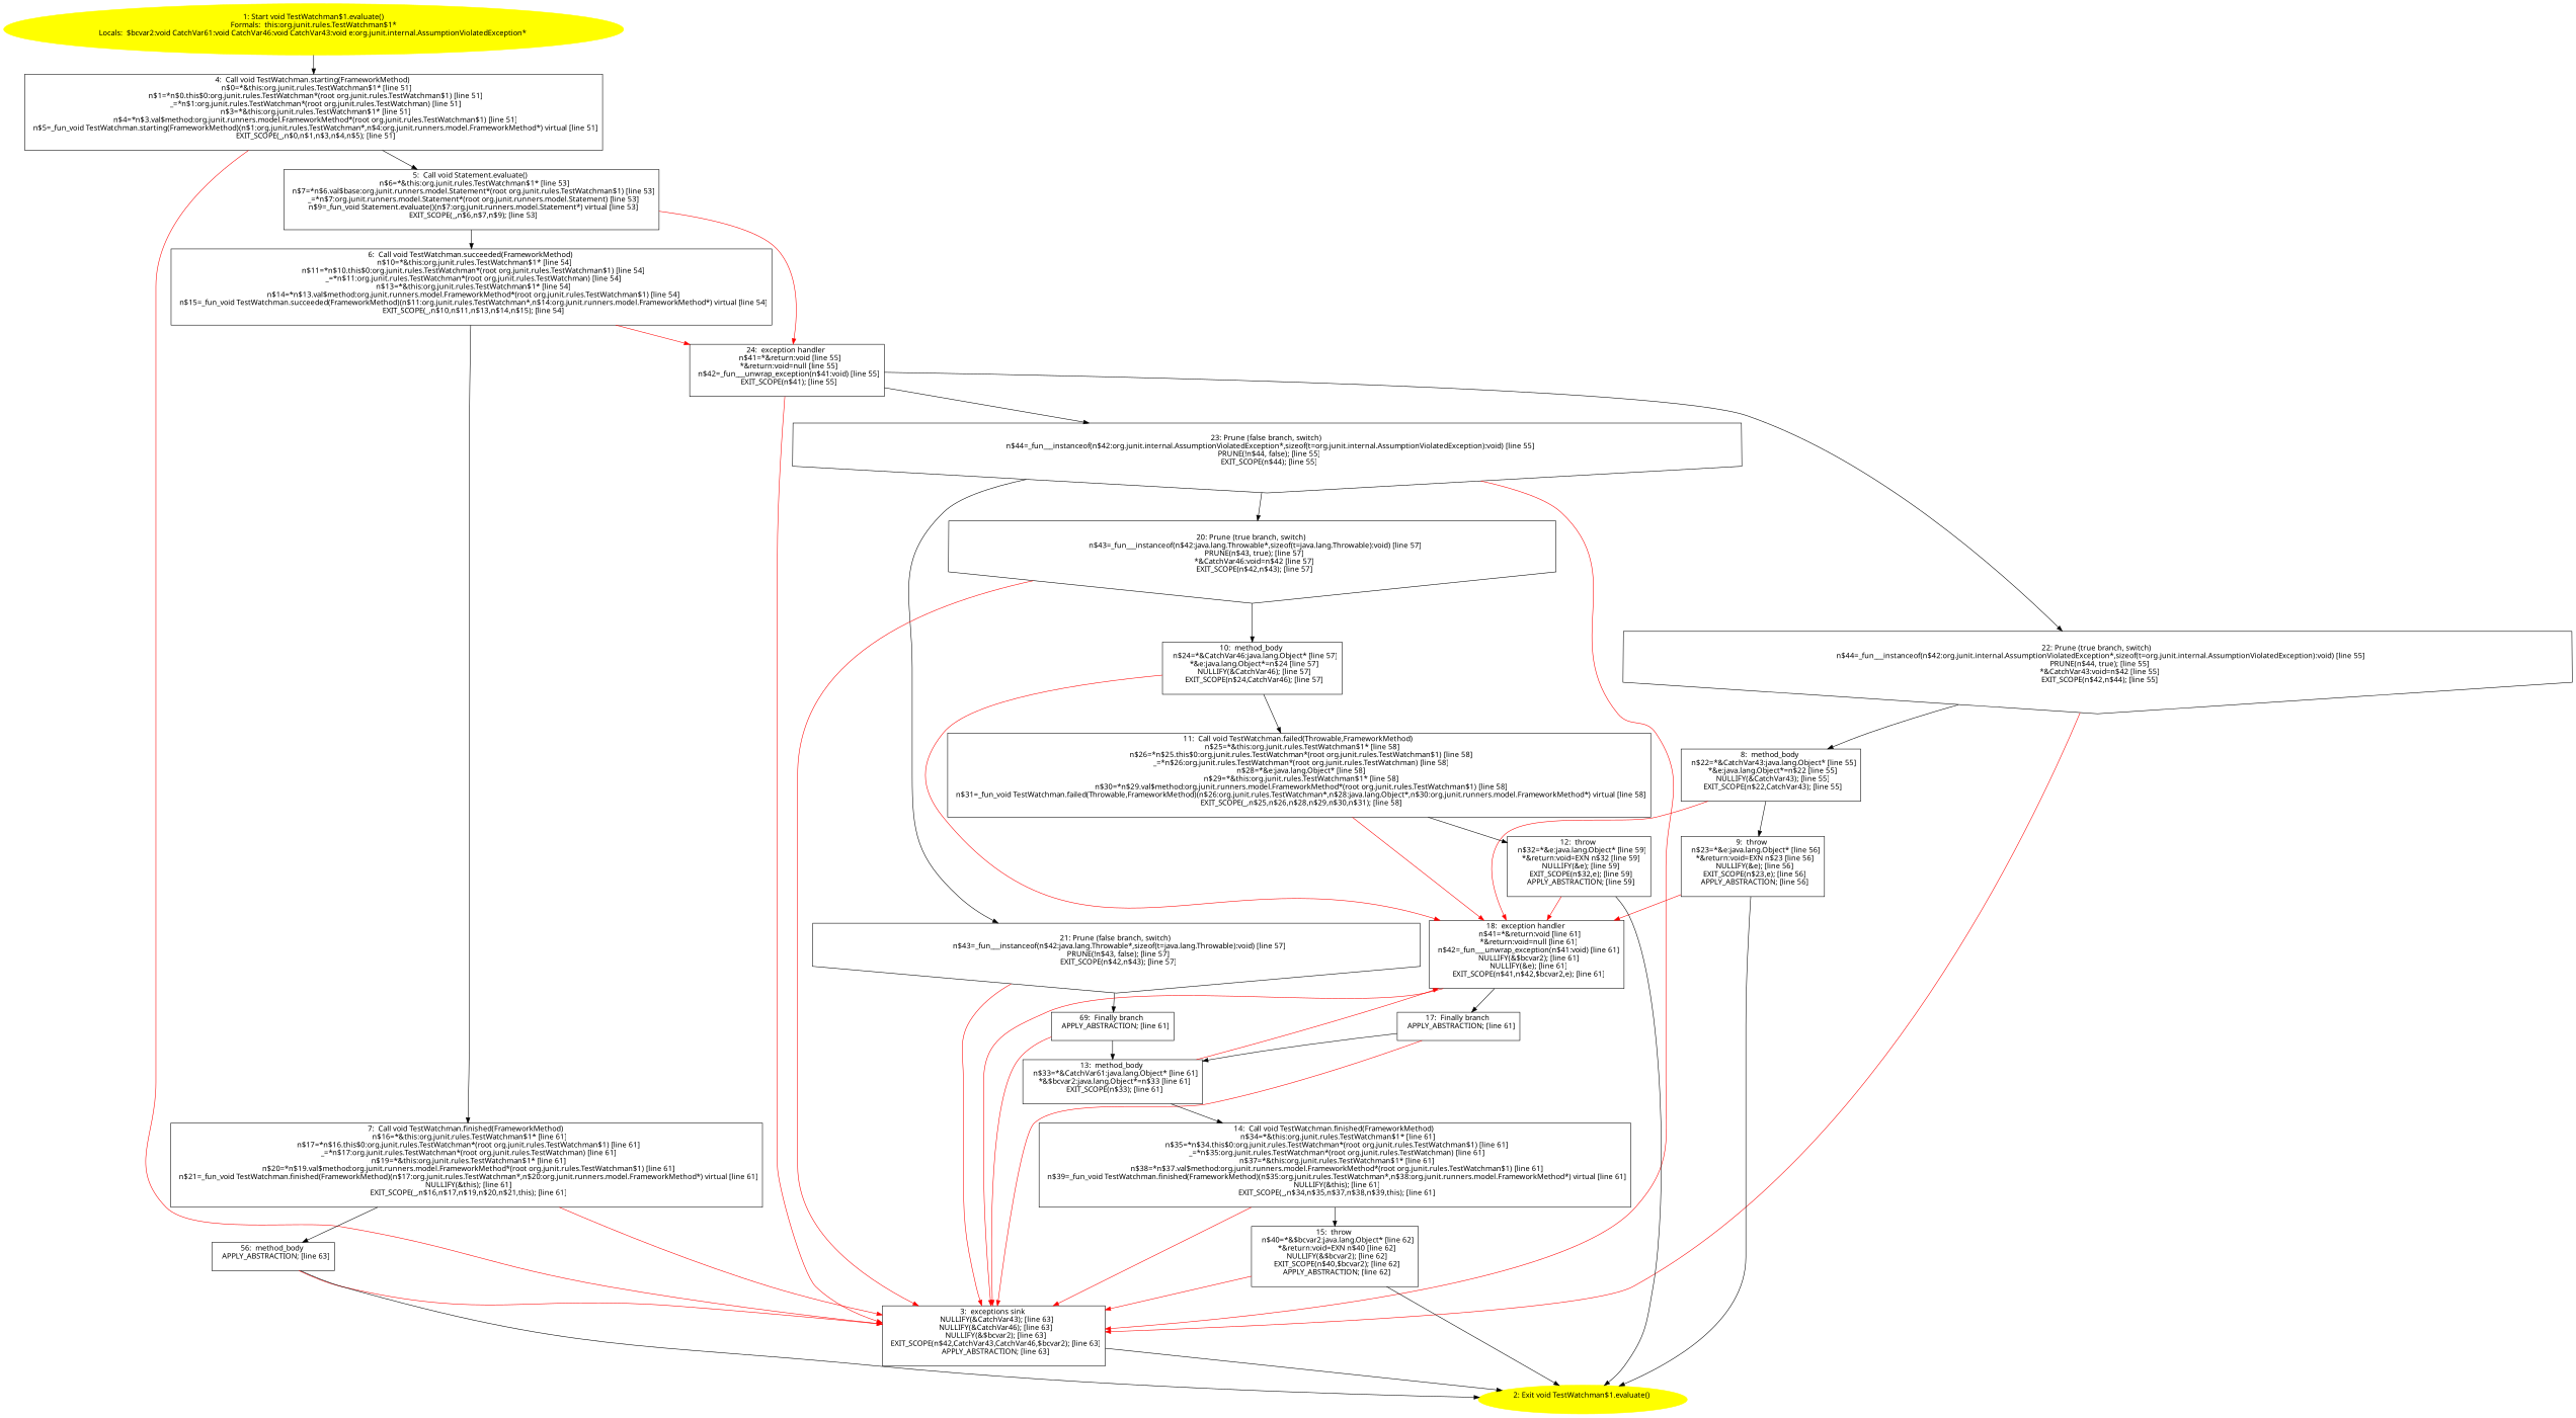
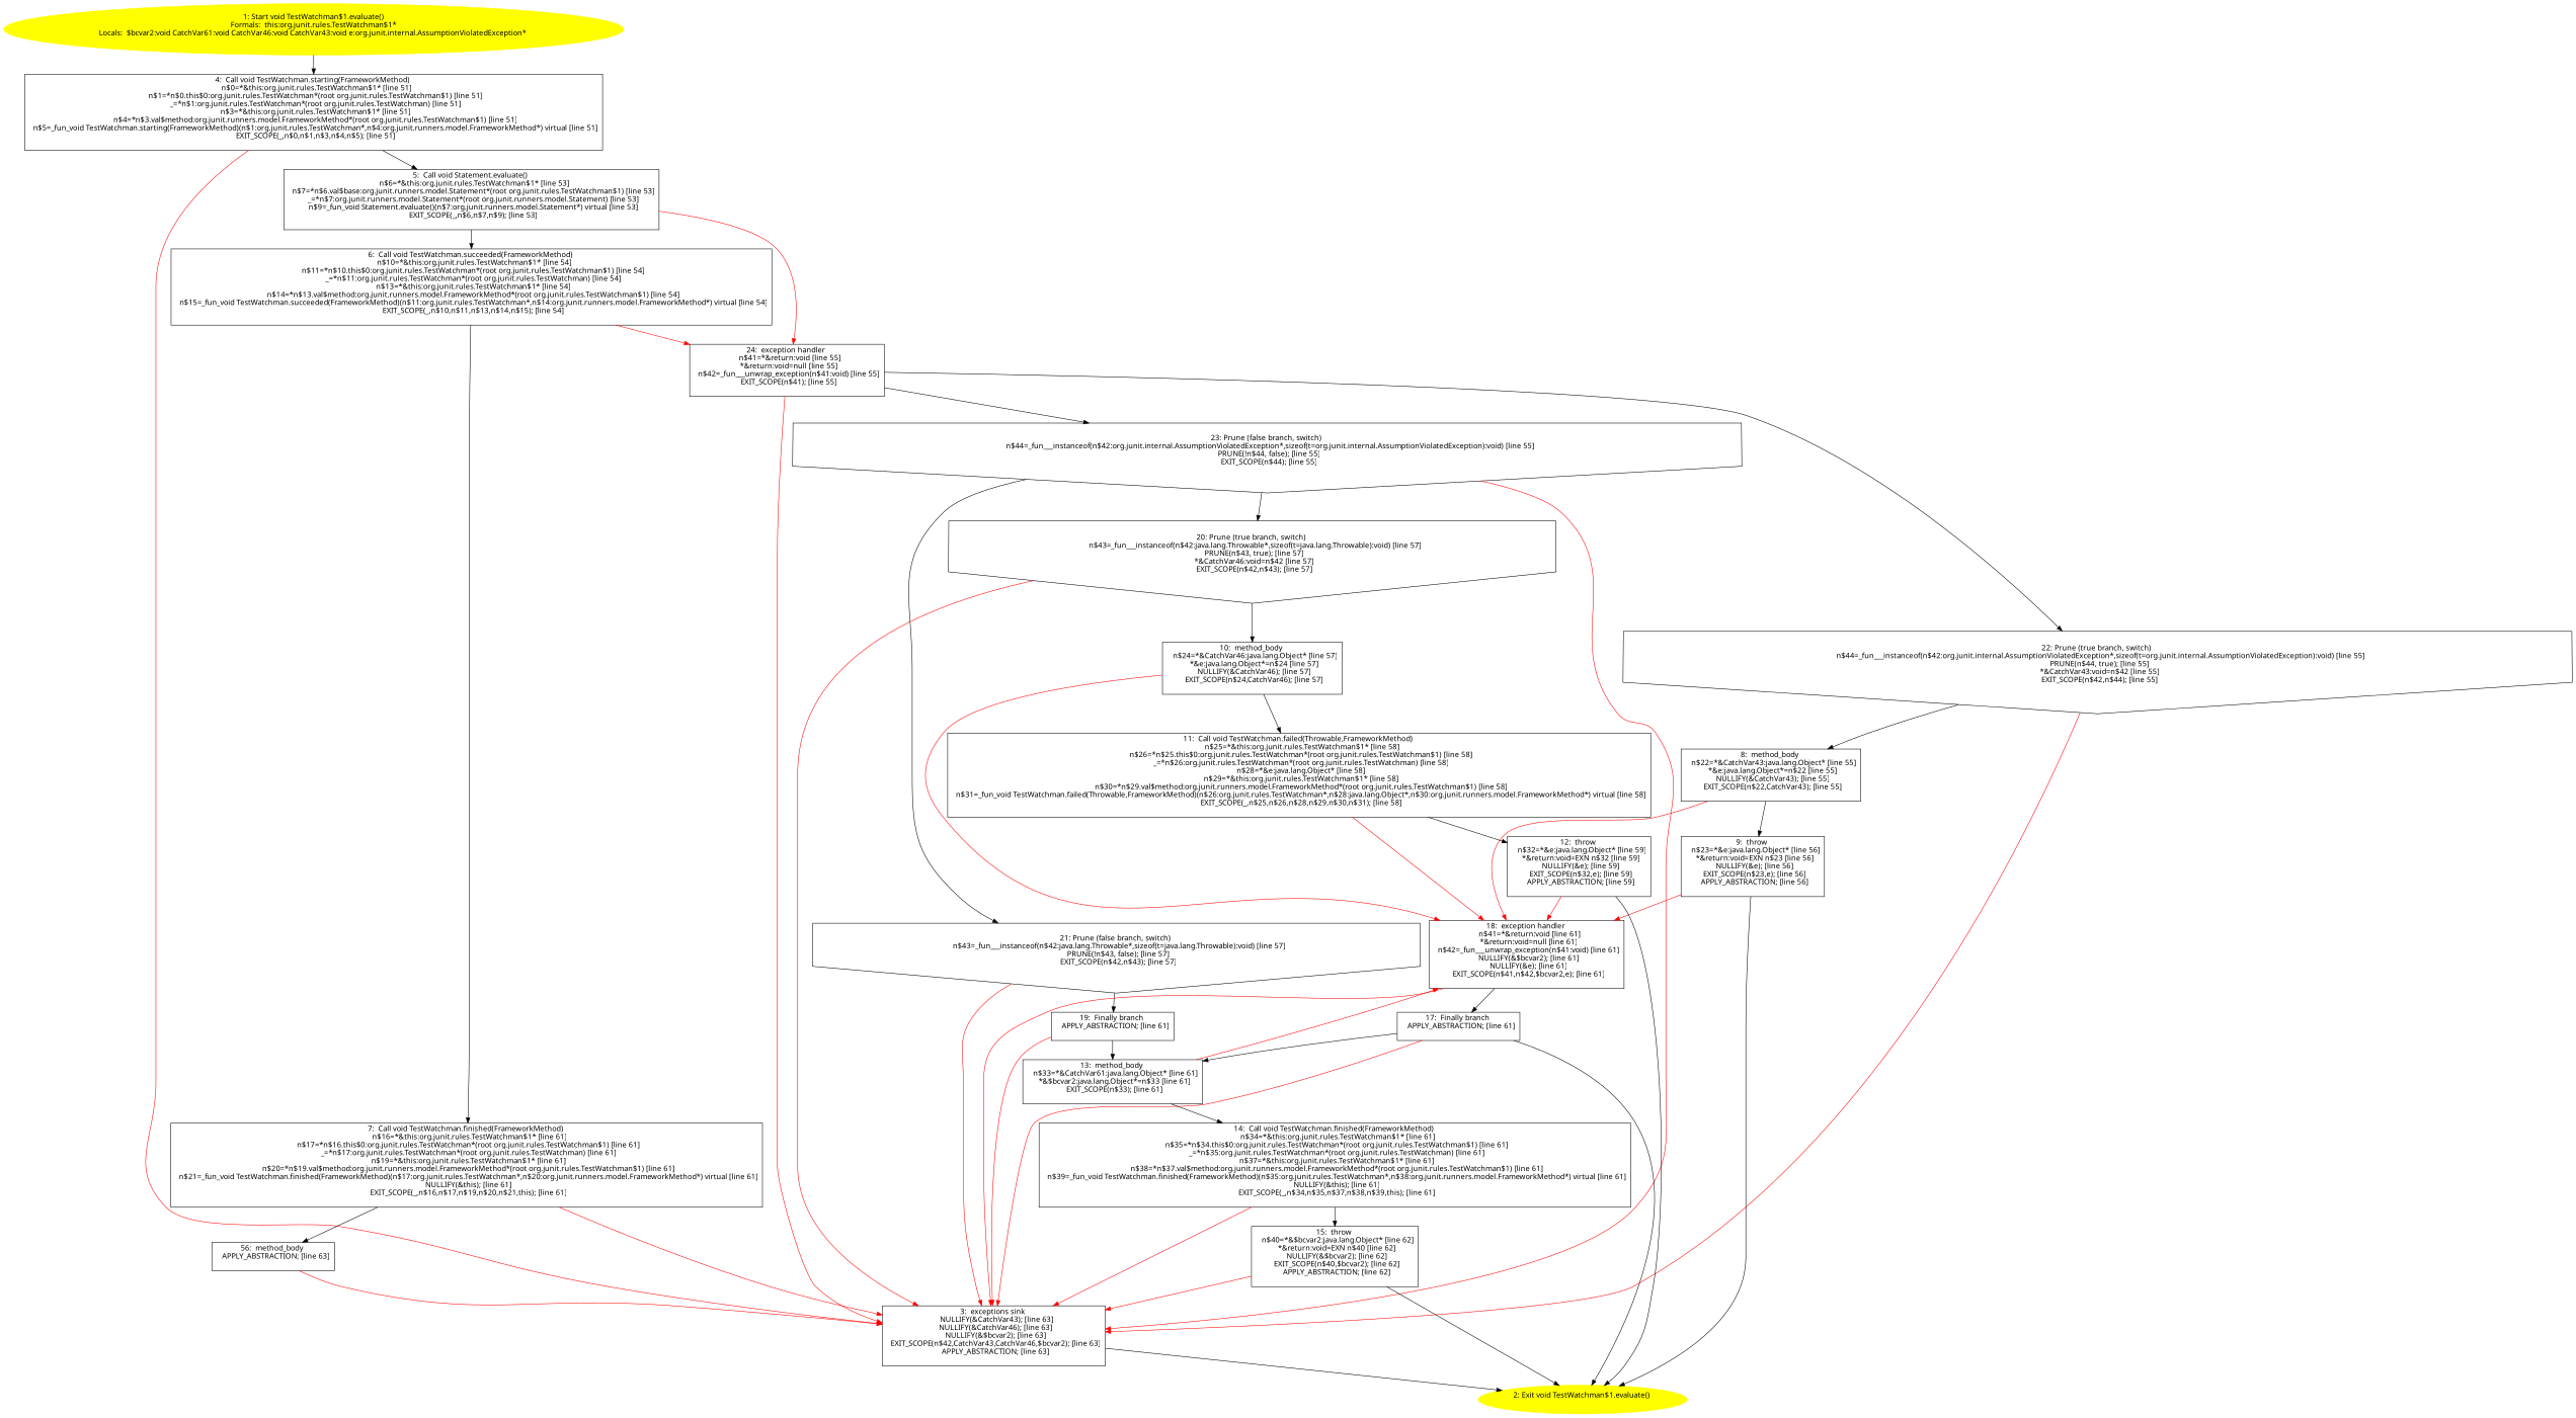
  digraph {
    fontname="Noto Sans"
    node [fontname="Noto Sans" shape=box]
    edge [fontname="Noto Sans"]
    n1 [color=yellow label="1: Start void TestWatchman$1.evaluate()\nFormals:  this:org.junit.rules.TestWatchman$1*\nLocals:  $bcvar2:void CatchVar61:void CatchVar46:void CatchVar43:void e:org.junit.internal.AssumptionViolatedException* \n  " style=filled shape=""]
    n2 [label="4:  Call void TestWatchman.starting(FrameworkMethod) \n   n$0=*&this:org.junit.rules.TestWatchman$1* [line 51]\n  n$1=*n$0.this$0:org.junit.rules.TestWatchman*(root org.junit.rules.TestWatchman$1) [line 51]\n  _=*n$1:org.junit.rules.TestWatchman*(root org.junit.rules.TestWatchman) [line 51]\n  n$3=*&this:org.junit.rules.TestWatchman$1* [line 51]\n  n$4=*n$3.val$method:org.junit.runners.model.FrameworkMethod*(root org.junit.rules.TestWatchman$1) [line 51]\n  n$5=_fun_void TestWatchman.starting(FrameworkMethod)(n$1:org.junit.rules.TestWatchman*,n$4:org.junit.runners.model.FrameworkMethod*) virtual [line 51]\n  EXIT_SCOPE(_,n$0,n$1,n$3,n$4,n$5); [line 51]\n "]
    n3 [label="3:  exceptions sink \n   NULLIFY(&CatchVar43); [line 63]\n  NULLIFY(&CatchVar46); [line 63]\n  NULLIFY(&$bcvar2); [line 63]\n  EXIT_SCOPE(n$42,CatchVar43,CatchVar46,$bcvar2); [line 63]\n  APPLY_ABSTRACTION; [line 63]\n "]
    n4 [label="5:  Call void Statement.evaluate() \n   n$6=*&this:org.junit.rules.TestWatchman$1* [line 53]\n  n$7=*n$6.val$base:org.junit.runners.model.Statement*(root org.junit.rules.TestWatchman$1) [line 53]\n  _=*n$7:org.junit.runners.model.Statement*(root org.junit.runners.model.Statement) [line 53]\n  n$9=_fun_void Statement.evaluate()(n$7:org.junit.runners.model.Statement*) virtual [line 53]\n  EXIT_SCOPE(_,n$6,n$7,n$9); [line 53]\n "]
    n5 [color=yellow label="2: Exit void TestWatchman$1.evaluate() \n  " style=filled shape=""]
    n6 [label="6:  Call void TestWatchman.succeeded(FrameworkMethod) \n   n$10=*&this:org.junit.rules.TestWatchman$1* [line 54]\n  n$11=*n$10.this$0:org.junit.rules.TestWatchman*(root org.junit.rules.TestWatchman$1) [line 54]\n  _=*n$11:org.junit.rules.TestWatchman*(root org.junit.rules.TestWatchman) [line 54]\n  n$13=*&this:org.junit.rules.TestWatchman$1* [line 54]\n  n$14=*n$13.val$method:org.junit.runners.model.FrameworkMethod*(root org.junit.rules.TestWatchman$1) [line 54]\n  n$15=_fun_void TestWatchman.succeeded(FrameworkMethod)(n$11:org.junit.rules.TestWatchman*,n$14:org.junit.runners.model.FrameworkMethod*) virtual [line 54]\n  EXIT_SCOPE(_,n$10,n$11,n$13,n$14,n$15); [line 54]\n "]
    n7 [label="24:  exception handler \n   n$41=*&return:void [line 55]\n  *&return:void=null [line 55]\n  n$42=_fun___unwrap_exception(n$41:void) [line 55]\n  EXIT_SCOPE(n$41); [line 55]\n "]
    n8 [label="7:  Call void TestWatchman.finished(FrameworkMethod) \n   n$16=*&this:org.junit.rules.TestWatchman$1* [line 61]\n  n$17=*n$16.this$0:org.junit.rules.TestWatchman*(root org.junit.rules.TestWatchman$1) [line 61]\n  _=*n$17:org.junit.rules.TestWatchman*(root org.junit.rules.TestWatchman) [line 61]\n  n$19=*&this:org.junit.rules.TestWatchman$1* [line 61]\n  n$20=*n$19.val$method:org.junit.runners.model.FrameworkMethod*(root org.junit.rules.TestWatchman$1) [line 61]\n  n$21=_fun_void TestWatchman.finished(FrameworkMethod)(n$17:org.junit.rules.TestWatchman*,n$20:org.junit.runners.model.FrameworkMethod*) virtual [line 61]\n  NULLIFY(&this); [line 61]\n  EXIT_SCOPE(_,n$16,n$17,n$19,n$20,n$21,this); [line 61]\n "]
    n9 [label="22: Prune (true branch, switch) \n   n$44=_fun___instanceof(n$42:org.junit.internal.AssumptionViolatedException*,sizeof(t=org.junit.internal.AssumptionViolatedException):void) [line 55]\n  PRUNE(n$44, true); [line 55]\n  *&CatchVar43:void=n$42 [line 55]\n  EXIT_SCOPE(n$42,n$44); [line 55]\n " shape=invhouse]
    n10 [label="23: Prune (false branch, switch) \n   n$44=_fun___instanceof(n$42:org.junit.internal.AssumptionViolatedException*,sizeof(t=org.junit.internal.AssumptionViolatedException):void) [line 55]\n  PRUNE(!n$44, false); [line 55]\n  EXIT_SCOPE(n$44); [line 55]\n " shape=invhouse]
    n11 [label="56:  method_body \n   APPLY_ABSTRACTION; [line 63]\n "]
    n12 [label="8:  method_body \n   n$22=*&CatchVar43:java.lang.Object* [line 55]\n  *&e:java.lang.Object*=n$22 [line 55]\n  NULLIFY(&CatchVar43); [line 55]\n  EXIT_SCOPE(n$22,CatchVar43); [line 55]\n "]
    n13 [label="20: Prune (true branch, switch) \n   n$43=_fun___instanceof(n$42:java.lang.Throwable*,sizeof(t=java.lang.Throwable):void) [line 57]\n  PRUNE(n$43, true); [line 57]\n  *&CatchVar46:void=n$42 [line 57]\n  EXIT_SCOPE(n$42,n$43); [line 57]\n " shape=invhouse]
    n14 [label="21: Prune (false branch, switch) \n   n$43=_fun___instanceof(n$42:java.lang.Throwable*,sizeof(t=java.lang.Throwable):void) [line 57]\n  PRUNE(!n$43, false); [line 57]\n  EXIT_SCOPE(n$42,n$43); [line 57]\n " shape=invhouse]
    n15 [label="9:  throw \n   n$23=*&e:java.lang.Object* [line 56]\n  *&return:void=EXN n$23 [line 56]\n  NULLIFY(&e); [line 56]\n  EXIT_SCOPE(n$23,e); [line 56]\n  APPLY_ABSTRACTION; [line 56]\n "]
    n16 [label="18:  exception handler \n   n$41=*&return:void [line 61]\n  *&return:void=null [line 61]\n  n$42=_fun___unwrap_exception(n$41:void) [line 61]\n  NULLIFY(&$bcvar2); [line 61]\n  NULLIFY(&e); [line 61]\n  EXIT_SCOPE(n$41,n$42,$bcvar2,e); [line 61]\n "]
    n17 [label="17:  Finally branch \n   APPLY_ABSTRACTION; [line 61]\n "]
    n18 [label="13:  method_body \n   n$33=*&CatchVar61:java.lang.Object* [line 61]\n  *&$bcvar2:java.lang.Object*=n$33 [line 61]\n  EXIT_SCOPE(n$33); [line 61]\n "]
    n19 [label="10:  method_body \n   n$24=*&CatchVar46:java.lang.Object* [line 57]\n  *&e:java.lang.Object*=n$24 [line 57]\n  NULLIFY(&CatchVar46); [line 57]\n  EXIT_SCOPE(n$24,CatchVar46); [line 57]\n "]
    n20 [label="11:  Call void TestWatchman.failed(Throwable,FrameworkMethod) \n   n$25=*&this:org.junit.rules.TestWatchman$1* [line 58]\n  n$26=*n$25.this$0:org.junit.rules.TestWatchman*(root org.junit.rules.TestWatchman$1) [line 58]\n  _=*n$26:org.junit.rules.TestWatchman*(root org.junit.rules.TestWatchman) [line 58]\n  n$28=*&e:java.lang.Object* [line 58]\n  n$29=*&this:org.junit.rules.TestWatchman$1* [line 58]\n  n$30=*n$29.val$method:org.junit.runners.model.FrameworkMethod*(root org.junit.rules.TestWatchman$1) [line 58]\n  n$31=_fun_void TestWatchman.failed(Throwable,FrameworkMethod)(n$26:org.junit.rules.TestWatchman*,n$28:java.lang.Object*,n$30:org.junit.runners.model.FrameworkMethod*) virtual [line 58]\n  EXIT_SCOPE(_,n$25,n$26,n$28,n$29,n$30,n$31); [line 58]\n "]
    n21 [label="12:  throw \n   n$32=*&e:java.lang.Object* [line 59]\n  *&return:void=EXN n$32 [line 59]\n  NULLIFY(&e); [line 59]\n  EXIT_SCOPE(n$32,e); [line 59]\n  APPLY_ABSTRACTION; [line 59]\n "]
    n22 [label="14:  Call void TestWatchman.finished(FrameworkMethod) \n   n$34=*&this:org.junit.rules.TestWatchman$1* [line 61]\n  n$35=*n$34.this$0:org.junit.rules.TestWatchman*(root org.junit.rules.TestWatchman$1) [line 61]\n  _=*n$35:org.junit.rules.TestWatchman*(root org.junit.rules.TestWatchman) [line 61]\n  n$37=*&this:org.junit.rules.TestWatchman$1* [line 61]\n  n$38=*n$37.val$method:org.junit.runners.model.FrameworkMethod*(root org.junit.rules.TestWatchman$1) [line 61]\n  n$39=_fun_void TestWatchman.finished(FrameworkMethod)(n$35:org.junit.rules.TestWatchman*,n$38:org.junit.runners.model.FrameworkMethod*) virtual [line 61]\n  NULLIFY(&this); [line 61]\n  EXIT_SCOPE(_,n$34,n$35,n$37,n$38,n$39,this); [line 61]\n "]
    n23 [label="15:  throw \n   n$40=*&$bcvar2:java.lang.Object* [line 62]\n  *&return:void=EXN n$40 [line 62]\n  NULLIFY(&$bcvar2); [line 62]\n  EXIT_SCOPE(n$40,$bcvar2); [line 62]\n  APPLY_ABSTRACTION; [line 62]\n "]
-   n24 [label="69:  Finally branch \n   APPLY_ABSTRACTION; [line 61]\n "]
+   n24 [label="19:  Finally branch \n   APPLY_ABSTRACTION; [line 61]\n "]
    n1 -> n2
    n2 -> n3 [color=red]
    n2 -> n4
    n3 -> n5
    n4 -> n6
    n4 -> n7 [color=red]
    n6 -> n7 [color=red]
    n6 -> n8
    n7 -> n3 [color=red]
    n7 -> n9
    n7 -> n10
    n8 -> n3 [color=red]
    n8 -> n11
    n9 -> n3 [color=red]
    n9 -> n12
    n10 -> n3 [color=red]
    n10 -> n13
    n10 -> n14
    n11 -> n3 [color=red]
-   n11 -> n5
+   n17 -> n5
    n12 -> n15
    n12 -> n16 [color=red]
    n13 -> n3 [color=red]
    n13 -> n19
    n14 -> n3 [color=red]
    n14 -> n24
    n15 -> n5
    n15 -> n16 [color=red]
    n16 -> n3 [color=red]
    n16 -> n17
    n17 -> n3 [color=red]
    n17 -> n18
    n18 -> n16 [color=red]
    n18 -> n22
    n19 -> n16 [color=red]
    n19 -> n20
    n20 -> n16 [color=red]
    n20 -> n21
    n21 -> n5
    n21 -> n16 [color=red]
    n22 -> n3 [color=red]
    n22 -> n23
    n23 -> n3 [color=red]
    n23 -> n5
    n24 -> n3 [color=red]
    n24 -> n18
  }
